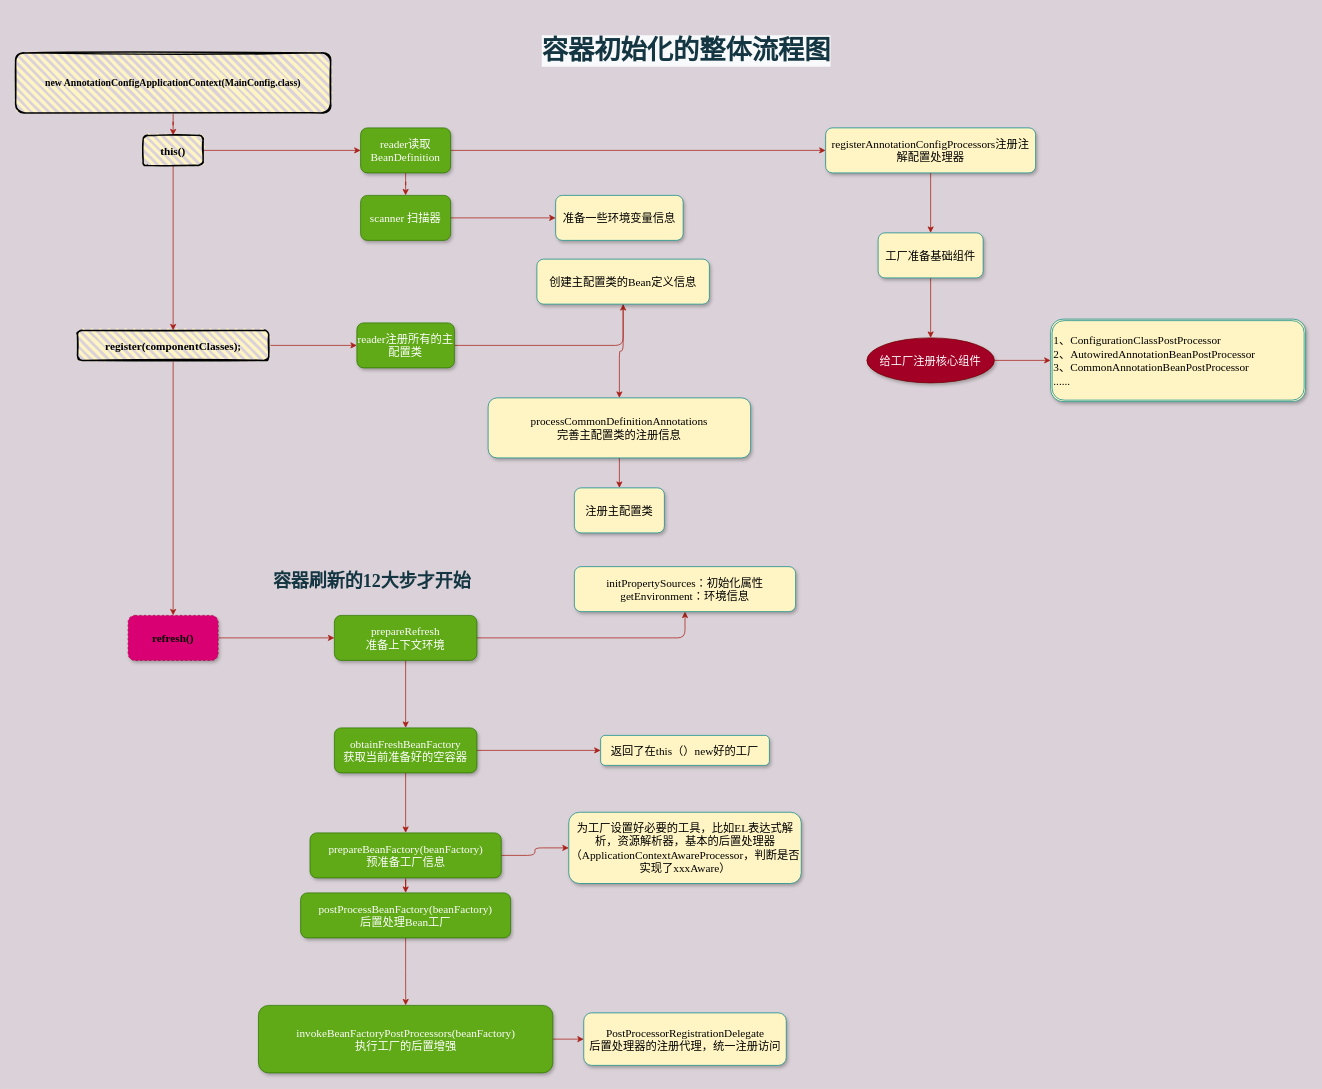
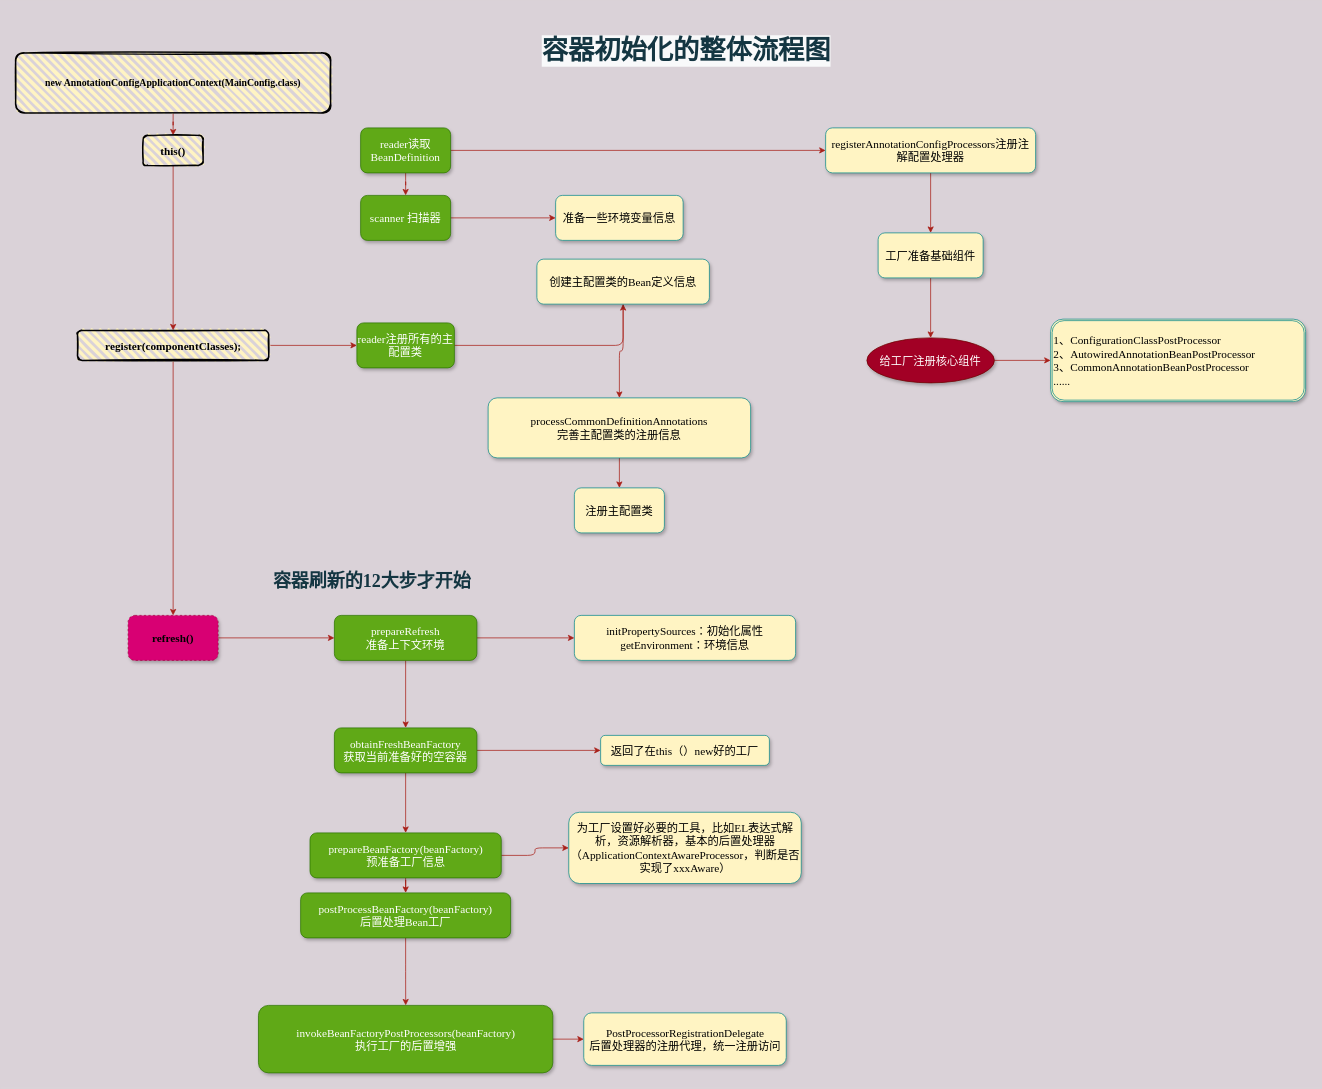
  <mxCell id="0" />
  <mxCell id="1" parent="0" />
  <mxCell id="2" value="&lt;h1&gt;&lt;b&gt;&lt;font face=&quot;Comic Sans MS&quot;&gt;容器刷新的12大步才开始&lt;/font&gt;&lt;/b&gt;&lt;/h1&gt;" style="text;html=1;align=center;verticalAlign=middle;resizable=0;points=[];autosize=1;strokeColor=none;fillColor=none;fontColor=#143642;" vertex="1" parent="1"><mxGeometry x="355" y="750" width="280" height="50" as="geometry" /></mxCell>
  <mxCell id="3" value="" style="edgeStyle=orthogonalEdgeStyle;curved=0;rounded=1;sketch=0;orthogonalLoop=1;jettySize=auto;html=1;fontFamily=Comic Sans MS;fontColor=#000000;strokeColor=#A8201A;fillColor=#FAE5C7;" edge="1" parent="1" source="4" target="7"><mxGeometry relative="1" as="geometry" /></mxCell>
  <mxCell id="4" value="&lt;pre style=&quot;font-size: 9.8pt&quot;&gt;&lt;font color=&quot;#000000&quot; face=&quot;Comic Sans MS&quot;&gt;&lt;b&gt;new AnnotationConfigApplicationContext(MainConfig.class)&lt;/b&gt;&lt;/font&gt;&lt;/pre&gt;" style="rounded=1;whiteSpace=wrap;html=1;strokeWidth=2;fillWeight=4;hachureGap=8;hachureAngle=45;fillColor=#FFF4C3;sketch=1;fontColor=#143642;" vertex="1" parent="1"><mxGeometry x="20" y="70" width="420" height="80" as="geometry" /></mxCell>
  <mxCell id="5" value="" style="edgeStyle=orthogonalEdgeStyle;curved=0;rounded=1;sketch=0;orthogonalLoop=1;jettySize=auto;html=1;fontFamily=Comic Sans MS;fontSize=15;fontColor=#000000;strokeColor=#A8201A;fillColor=#FAE5C7;" edge="1" parent="1" source="7" target="10"><mxGeometry relative="1" as="geometry" /></mxCell>
- <mxCell id="6" style="edgeStyle=orthogonalEdgeStyle;curved=0;rounded=1;sketch=0;orthogonalLoop=1;jettySize=auto;html=1;fontFamily=Comic Sans MS;fontSize=15;fontColor=#000000;strokeColor=#A8201A;fillColor=#FAE5C7;entryX=0;entryY=0.5;entryDx=0;entryDy=0;" edge="1" parent="1" source="7" target="15"><mxGeometry relative="1" as="geometry"><mxPoint x="300" y="200" as="targetPoint" /></mxGeometry></mxCell>
  <mxCell id="7" value="&lt;pre&gt;&lt;font color=&quot;#000000&quot; face=&quot;Comic Sans MS&quot; size=&quot;1&quot;&gt;&lt;b style=&quot;font-size: 15px&quot;&gt;this()&lt;/b&gt;&lt;/font&gt;&lt;/pre&gt;" style="whiteSpace=wrap;html=1;fillColor=#FFF4C3;fontColor=#143642;rounded=1;strokeWidth=2;fillWeight=4;hachureGap=8;hachureAngle=45;sketch=1;" vertex="1" parent="1"><mxGeometry x="190" y="180" width="80" height="40" as="geometry" /></mxCell>
  <mxCell id="8" value="" style="edgeStyle=orthogonalEdgeStyle;curved=0;rounded=1;sketch=0;orthogonalLoop=1;jettySize=auto;html=1;fontFamily=Comic Sans MS;fontSize=15;fontColor=#000000;strokeColor=#A8201A;fillColor=#FAE5C7;" edge="1" parent="1" source="10" target="12"><mxGeometry relative="1" as="geometry" /></mxCell>
  <mxCell id="9" style="edgeStyle=orthogonalEdgeStyle;curved=0;rounded=1;sketch=0;orthogonalLoop=1;jettySize=auto;html=1;fontFamily=Comic Sans MS;fontSize=15;fontColor=#000000;strokeColor=#A8201A;fillColor=#FAE5C7;" edge="1" parent="1" source="10" target="27"><mxGeometry relative="1" as="geometry" /></mxCell>
  <mxCell id="10" value="&lt;pre&gt;&lt;pre style=&quot;font-size: 9.8pt&quot;&gt;&lt;font color=&quot;#000000&quot; style=&quot;font-size: 15px&quot; face=&quot;Comic Sans MS&quot;&gt;&lt;b&gt;register(componentClasses);&lt;/b&gt;&lt;/font&gt;&lt;/pre&gt;&lt;/pre&gt;" style="whiteSpace=wrap;html=1;fillColor=#FFF4C3;fontColor=#143642;rounded=1;strokeWidth=2;fillWeight=4;hachureGap=8;hachureAngle=45;sketch=1;" vertex="1" parent="1"><mxGeometry x="102.5" y="440" width="255" height="40" as="geometry" /></mxCell>
  <mxCell id="11" style="edgeStyle=orthogonalEdgeStyle;curved=0;rounded=1;sketch=0;orthogonalLoop=1;jettySize=auto;html=1;fontFamily=Comic Sans MS;fontSize=35;fontColor=#000000;strokeColor=#A8201A;fillColor=#FAE5C7;" edge="1" parent="1" source="12" target="36"><mxGeometry relative="1" as="geometry" /></mxCell>
  <mxCell id="12" value="&lt;pre style=&quot;color: rgb(20 , 54 , 66) ; font-size: 12px&quot;&gt;&lt;font color=&quot;#000000&quot; face=&quot;Comic Sans MS&quot; size=&quot;1&quot;&gt;&lt;b style=&quot;font-size: 15px&quot;&gt;refresh()&lt;/b&gt;&lt;/font&gt;&lt;/pre&gt;" style="rounded=1;whiteSpace=wrap;html=1;labelBackgroundColor=none;sketch=0;fontFamily=Comic Sans MS;fontSize=15;fontColor=#ffffff;strokeColor=#A50040;fillColor=#d80073;labelBorderColor=none;glass=0;shadow=1;dashed=1;" vertex="1" parent="1"><mxGeometry x="170" y="820" width="120" height="60" as="geometry" /></mxCell>
  <mxCell id="13" value="" style="edgeStyle=orthogonalEdgeStyle;curved=0;rounded=1;sketch=0;orthogonalLoop=1;jettySize=auto;html=1;fontFamily=Comic Sans MS;fontSize=15;fontColor=#000000;strokeColor=#A8201A;fillColor=#FAE5C7;" edge="1" parent="1" source="15" target="17"><mxGeometry relative="1" as="geometry" /></mxCell>
  <mxCell id="14" value="" style="edgeStyle=orthogonalEdgeStyle;curved=0;rounded=1;sketch=0;orthogonalLoop=1;jettySize=auto;html=1;fontFamily=Comic Sans MS;fontSize=15;fontColor=#000000;strokeColor=#A8201A;fillColor=#FAE5C7;" edge="1" parent="1" source="15" target="24"><mxGeometry relative="1" as="geometry" /></mxCell>
  <mxCell id="15" value="reader读取BeanDefinition" style="rounded=1;whiteSpace=wrap;html=1;shadow=1;glass=0;labelBackgroundColor=none;labelBorderColor=none;sketch=0;fontFamily=Comic Sans MS;fontSize=15;fontColor=#ffffff;strokeColor=#2D7600;fillColor=#60a917;" vertex="1" parent="1"><mxGeometry x="480" y="170" width="120" height="60" as="geometry" /></mxCell>
  <mxCell id="16" value="" style="edgeStyle=orthogonalEdgeStyle;curved=0;rounded=1;sketch=0;orthogonalLoop=1;jettySize=auto;html=1;fontFamily=Comic Sans MS;fontSize=15;fontColor=#000000;strokeColor=#A8201A;fillColor=#FAE5C7;" edge="1" parent="1" source="17" target="19"><mxGeometry relative="1" as="geometry" /></mxCell>
  <mxCell id="17" value="registerAnnotationConfigProcessors注册注解配置处理器" style="rounded=1;whiteSpace=wrap;html=1;shadow=1;glass=0;labelBackgroundColor=none;labelBorderColor=none;sketch=0;fontFamily=Comic Sans MS;fontSize=15;fontColor=#000000;strokeColor=#0F8B8D;fillColor=#FFF4C3;" vertex="1" parent="1"><mxGeometry x="1100" y="170" width="280" height="60" as="geometry" /></mxCell>
  <mxCell id="18" value="" style="edgeStyle=orthogonalEdgeStyle;curved=0;rounded=1;sketch=0;orthogonalLoop=1;jettySize=auto;html=1;fontFamily=Comic Sans MS;fontSize=15;fontColor=#000000;strokeColor=#A8201A;fillColor=#FAE5C7;" edge="1" parent="1" source="19" target="21"><mxGeometry relative="1" as="geometry" /></mxCell>
  <mxCell id="19" value="工厂准备基础组件" style="rounded=1;whiteSpace=wrap;html=1;shadow=1;glass=0;labelBackgroundColor=none;labelBorderColor=none;sketch=0;fontFamily=Comic Sans MS;fontSize=15;fontColor=#000000;strokeColor=#0F8B8D;fillColor=#FFF4C3;" vertex="1" parent="1"><mxGeometry x="1170" y="310" width="140" height="60" as="geometry" /></mxCell>
  <mxCell id="20" value="" style="edgeStyle=orthogonalEdgeStyle;curved=0;rounded=1;sketch=0;orthogonalLoop=1;jettySize=auto;html=1;fontFamily=Comic Sans MS;fontSize=15;fontColor=#000000;strokeColor=#A8201A;fillColor=#FAE5C7;" edge="1" parent="1" source="21" target="22"><mxGeometry relative="1" as="geometry" /></mxCell>
  <mxCell id="21" value="给工厂注册核心组件" style="ellipse;whiteSpace=wrap;html=1;shadow=1;glass=0;labelBackgroundColor=none;labelBorderColor=none;sketch=0;fontFamily=Comic Sans MS;fontSize=15;fontColor=#ffffff;strokeColor=#6F0000;fillColor=#a20025;" vertex="1" parent="1"><mxGeometry x="1155" y="450" width="170" height="60" as="geometry" /></mxCell>
  <mxCell id="22" value="1、ConfigurationClassPostProcessor&lt;br&gt;2、AutowiredAnnotationBeanPostProcessor&lt;br&gt;3、CommonAnnotationBeanPostProcessor&lt;br&gt;......" style="shape=ext;double=1;rounded=1;whiteSpace=wrap;html=1;shadow=1;glass=0;labelBackgroundColor=none;labelBorderColor=none;sketch=0;fontFamily=Comic Sans MS;fontSize=15;fontColor=#000000;strokeColor=#0F8B8D;fillColor=#FFF4C3;align=left;" vertex="1" parent="1"><mxGeometry x="1400" y="425" width="340" height="110" as="geometry" /></mxCell>
  <mxCell id="23" style="edgeStyle=orthogonalEdgeStyle;curved=0;rounded=1;sketch=0;orthogonalLoop=1;jettySize=auto;html=1;entryX=0;entryY=0.5;entryDx=0;entryDy=0;fontFamily=Comic Sans MS;fontSize=15;fontColor=#000000;strokeColor=#A8201A;fillColor=#FAE5C7;" edge="1" parent="1" source="24" target="25"><mxGeometry relative="1" as="geometry" /></mxCell>
  <mxCell id="24" value="scanner 扫描器" style="rounded=1;whiteSpace=wrap;html=1;shadow=1;glass=0;labelBackgroundColor=none;labelBorderColor=none;sketch=0;fontFamily=Comic Sans MS;fontSize=15;fontColor=#ffffff;strokeColor=#2D7600;fillColor=#60a917;" vertex="1" parent="1"><mxGeometry x="480" y="260" width="120" height="60" as="geometry" /></mxCell>
  <mxCell id="25" value="准备一些环境变量信息" style="rounded=1;whiteSpace=wrap;html=1;shadow=1;glass=0;labelBackgroundColor=none;labelBorderColor=none;sketch=0;fontFamily=Comic Sans MS;fontSize=15;fontColor=#000000;strokeColor=#0F8B8D;fillColor=#FFF4C3;" vertex="1" parent="1"><mxGeometry x="740" y="260" width="170" height="60" as="geometry" /></mxCell>
  <mxCell id="26" style="edgeStyle=orthogonalEdgeStyle;curved=0;rounded=1;sketch=0;orthogonalLoop=1;jettySize=auto;html=1;fontFamily=Comic Sans MS;fontSize=15;fontColor=#000000;strokeColor=#A8201A;fillColor=#FAE5C7;" edge="1" parent="1" source="27" target="29"><mxGeometry relative="1" as="geometry" /></mxCell>
  <mxCell id="27" value="reader注册所有的主配置类" style="rounded=1;whiteSpace=wrap;html=1;shadow=1;glass=0;labelBackgroundColor=none;labelBorderColor=none;sketch=0;fontFamily=Comic Sans MS;fontSize=15;fontColor=#ffffff;strokeColor=#2D7600;fillColor=#60a917;" vertex="1" parent="1"><mxGeometry x="475" y="430" width="130" height="60" as="geometry" /></mxCell>
  <mxCell id="28" value="" style="edgeStyle=orthogonalEdgeStyle;curved=0;rounded=1;sketch=0;orthogonalLoop=1;jettySize=auto;html=1;fontFamily=Comic Sans MS;fontSize=15;fontColor=#000000;strokeColor=#A8201A;fillColor=#FAE5C7;" edge="1" parent="1" source="29" target="31"><mxGeometry relative="1" as="geometry" /></mxCell>
  <mxCell id="29" value="创建主配置类的Bean定义信息" style="rounded=1;whiteSpace=wrap;html=1;shadow=1;glass=0;labelBackgroundColor=none;labelBorderColor=none;sketch=0;fontFamily=Comic Sans MS;fontSize=15;fontColor=#000000;strokeColor=#0F8B8D;fillColor=#FFF4C3;" vertex="1" parent="1"><mxGeometry x="715" y="345" width="230" height="60" as="geometry" /></mxCell>
  <mxCell id="30" value="" style="edgeStyle=orthogonalEdgeStyle;curved=0;rounded=1;sketch=0;orthogonalLoop=1;jettySize=auto;html=1;fontFamily=Comic Sans MS;fontSize=15;fontColor=#000000;strokeColor=#A8201A;fillColor=#FAE5C7;" edge="1" parent="1" source="31" target="32"><mxGeometry relative="1" as="geometry" /></mxCell>
  <mxCell id="31" value="processCommonDefinitionAnnotations&lt;br&gt;完善主配置类的注册信息" style="rounded=1;whiteSpace=wrap;html=1;shadow=1;glass=0;labelBackgroundColor=none;labelBorderColor=none;sketch=0;fontFamily=Comic Sans MS;fontSize=15;fontColor=#000000;strokeColor=#0F8B8D;fillColor=#FFF4C3;" vertex="1" parent="1"><mxGeometry x="650" y="530" width="350" height="80" as="geometry" /></mxCell>
  <mxCell id="32" value="注册主配置类" style="whiteSpace=wrap;html=1;fontSize=15;fontFamily=Comic Sans MS;fillColor=#FFF4C3;strokeColor=#0F8B8D;fontColor=#000000;rounded=1;shadow=1;glass=0;labelBackgroundColor=none;labelBorderColor=none;sketch=0;" vertex="1" parent="1"><mxGeometry x="765" y="650" width="120" height="60" as="geometry" /></mxCell>
  <mxCell id="33" value="&lt;h1 style=&quot;color: rgb(20 , 54 , 66) ; font-family: &amp;#34;helvetica&amp;#34; ; font-style: normal ; letter-spacing: normal ; text-align: center ; text-indent: 0px ; text-transform: none ; word-spacing: 0px ; background-color: rgb(248 , 249 , 250)&quot;&gt;&lt;b&gt;&lt;font face=&quot;Comic Sans MS&quot; style=&quot;font-size: 35px&quot;&gt;容器初始化的整体流程图&lt;/font&gt;&lt;/b&gt;&lt;/h1&gt;" style="text;whiteSpace=wrap;html=1;fontSize=15;fontFamily=Comic Sans MS;fontColor=#000000;" vertex="1" parent="1"><mxGeometry x="720" y="20" width="500" height="70" as="geometry" /></mxCell>
  <mxCell id="34" style="edgeStyle=orthogonalEdgeStyle;curved=0;rounded=1;sketch=0;orthogonalLoop=1;jettySize=auto;html=1;fontFamily=Comic Sans MS;fontSize=35;fontColor=#000000;strokeColor=#A8201A;fillColor=#FAE5C7;" edge="1" parent="1" source="36" target="37"><mxGeometry relative="1" as="geometry" /></mxCell>
  <mxCell id="35" value="" style="edgeStyle=orthogonalEdgeStyle;curved=0;rounded=1;sketch=0;orthogonalLoop=1;jettySize=auto;html=1;fontFamily=Comic Sans MS;fontSize=35;fontColor=#000000;strokeColor=#A8201A;fillColor=#FAE5C7;" edge="1" parent="1" source="36" target="40"><mxGeometry relative="1" as="geometry" /></mxCell>
  <mxCell id="36" value="prepareRefresh&lt;br&gt;准备上下文环境" style="rounded=1;whiteSpace=wrap;html=1;shadow=1;glass=0;labelBackgroundColor=none;labelBorderColor=none;sketch=0;fontFamily=Comic Sans MS;fontSize=15;fontColor=#ffffff;strokeColor=#2D7600;fillColor=#60a917;" vertex="1" parent="1"><mxGeometry x="445" y="820" width="190" height="60" as="geometry" /></mxCell>
- <mxCell id="37" value="initPropertySources：初始化属性&lt;br&gt;getEnvironment：环境信息" style="rounded=1;whiteSpace=wrap;html=1;shadow=1;glass=0;labelBackgroundColor=none;labelBorderColor=none;sketch=0;fontFamily=Comic Sans MS;fontSize=15;fontColor=#000000;strokeColor=#0F8B8D;fillColor=#FFF4C3;" vertex="1" parent="1"><mxGeometry x="765" y="755" width="295" height="60" as="geometry" /></mxCell>
+ <mxCell id="37" value="initPropertySources：初始化属性&lt;br&gt;getEnvironment：环境信息" style="rounded=1;whiteSpace=wrap;html=1;shadow=1;glass=0;labelBackgroundColor=none;labelBorderColor=none;sketch=0;fontFamily=Comic Sans MS;fontSize=15;fontColor=#000000;strokeColor=#0F8B8D;fillColor=#FFF4C3;" vertex="1" parent="1"><mxGeometry x="765" y="820" width="295" height="60" as="geometry" /></mxCell>
  <mxCell id="38" style="edgeStyle=orthogonalEdgeStyle;curved=0;rounded=1;sketch=0;orthogonalLoop=1;jettySize=auto;html=1;fontFamily=Comic Sans MS;fontSize=35;fontColor=#000000;strokeColor=#A8201A;fillColor=#FAE5C7;" edge="1" parent="1" source="40" target="41"><mxGeometry relative="1" as="geometry" /></mxCell>
  <mxCell id="39" style="edgeStyle=orthogonalEdgeStyle;curved=0;rounded=1;sketch=0;orthogonalLoop=1;jettySize=auto;html=1;entryX=0.5;entryY=0;entryDx=0;entryDy=0;fontFamily=Comic Sans MS;fontSize=35;fontColor=#000000;strokeColor=#A8201A;fillColor=#FAE5C7;" edge="1" parent="1" source="40" target="44"><mxGeometry relative="1" as="geometry" /></mxCell>
  <mxCell id="40" value="obtainFreshBeanFactory&lt;br&gt;获取当前准备好的空容器" style="rounded=1;whiteSpace=wrap;html=1;shadow=1;glass=0;labelBackgroundColor=none;labelBorderColor=none;sketch=0;fontFamily=Comic Sans MS;fontSize=15;fontColor=#ffffff;strokeColor=#2D7600;fillColor=#60a917;" vertex="1" parent="1"><mxGeometry x="445" y="970" width="190" height="60" as="geometry" /></mxCell>
  <mxCell id="41" value="返回了在this（）new好的工厂" style="rounded=1;whiteSpace=wrap;html=1;shadow=1;glass=0;labelBackgroundColor=none;labelBorderColor=none;sketch=0;fontFamily=Comic Sans MS;fontSize=15;fontColor=#000000;strokeColor=#0F8B8D;fillColor=#FFF4C3;" vertex="1" parent="1"><mxGeometry x="800" y="980" width="225" height="40" as="geometry" /></mxCell>
  <mxCell id="42" style="edgeStyle=orthogonalEdgeStyle;curved=0;rounded=1;sketch=0;orthogonalLoop=1;jettySize=auto;html=1;fontFamily=Comic Sans MS;fontSize=35;fontColor=#000000;strokeColor=#A8201A;fillColor=#FAE5C7;" edge="1" parent="1" source="44" target="45"><mxGeometry relative="1" as="geometry" /></mxCell>
  <mxCell id="43" value="" style="edgeStyle=orthogonalEdgeStyle;curved=0;rounded=1;sketch=0;orthogonalLoop=1;jettySize=auto;html=1;fontFamily=Comic Sans MS;fontSize=35;fontColor=#000000;strokeColor=#A8201A;fillColor=#FAE5C7;" edge="1" parent="1" source="44" target="47"><mxGeometry relative="1" as="geometry" /></mxCell>
  <mxCell id="44" value="prepareBeanFactory(beanFactory)&lt;br&gt;预准备工厂信息" style="rounded=1;whiteSpace=wrap;html=1;shadow=1;glass=0;labelBackgroundColor=none;labelBorderColor=none;sketch=0;fontFamily=Comic Sans MS;fontSize=15;fontColor=#ffffff;strokeColor=#2D7600;fillColor=#60a917;" vertex="1" parent="1"><mxGeometry x="412.5" y="1110" width="255" height="60" as="geometry" /></mxCell>
  <mxCell id="45" value="为工厂设置好必要的工具，比如EL表达式解析，资源解析器，基本的后置处理器（ApplicationContextAwareProcessor，判断是否实现了xxxAware）" style="rounded=1;whiteSpace=wrap;html=1;shadow=1;glass=0;labelBackgroundColor=none;labelBorderColor=none;sketch=0;fontFamily=Comic Sans MS;fontSize=15;fontColor=#000000;strokeColor=#0F8B8D;fillColor=#FFF4C3;" vertex="1" parent="1"><mxGeometry x="757.5" y="1082.5" width="310" height="95" as="geometry" /></mxCell>
  <mxCell id="46" value="" style="edgeStyle=orthogonalEdgeStyle;curved=0;rounded=1;sketch=0;orthogonalLoop=1;jettySize=auto;html=1;fontFamily=Comic Sans MS;fontSize=35;fontColor=#000000;strokeColor=#A8201A;fillColor=#FAE5C7;" edge="1" parent="1" source="47" target="49"><mxGeometry relative="1" as="geometry" /></mxCell>
  <mxCell id="47" value="postProcessBeanFactory(beanFactory)&lt;br&gt;后置处理Bean工厂" style="rounded=1;whiteSpace=wrap;html=1;shadow=1;glass=0;labelBackgroundColor=none;labelBorderColor=none;sketch=0;fontFamily=Comic Sans MS;fontSize=15;fontColor=#ffffff;strokeColor=#2D7600;fillColor=#60a917;" vertex="1" parent="1"><mxGeometry x="400" y="1190" width="280" height="60" as="geometry" /></mxCell>
  <mxCell id="48" value="" style="edgeStyle=orthogonalEdgeStyle;curved=0;rounded=1;sketch=0;orthogonalLoop=1;jettySize=auto;html=1;fontFamily=Comic Sans MS;fontSize=35;fontColor=#000000;strokeColor=#A8201A;fillColor=#FAE5C7;" edge="1" parent="1" source="49" target="50"><mxGeometry relative="1" as="geometry" /></mxCell>
  <mxCell id="49" value="invokeBeanFactoryPostProcessors(beanFactory)&lt;br&gt;执行工厂的后置增强" style="rounded=1;whiteSpace=wrap;html=1;shadow=1;glass=0;labelBackgroundColor=none;labelBorderColor=none;sketch=0;fontFamily=Comic Sans MS;fontSize=15;fontColor=#ffffff;strokeColor=#2D7600;fillColor=#60a917;" vertex="1" parent="1"><mxGeometry x="343.75" y="1340" width="392.5" height="90" as="geometry" /></mxCell>
  <mxCell id="50" value="PostProcessorRegistrationDelegate&lt;br&gt;后置处理器的注册代理，统一注册访问" style="rounded=1;whiteSpace=wrap;html=1;shadow=1;glass=0;labelBackgroundColor=none;labelBorderColor=none;sketch=0;fontFamily=Comic Sans MS;fontSize=15;fontColor=#000000;strokeColor=#0F8B8D;fillColor=#FFF4C3;" vertex="1" parent="1"><mxGeometry x="777.5" y="1350" width="270" height="70" as="geometry" /></mxCell>
